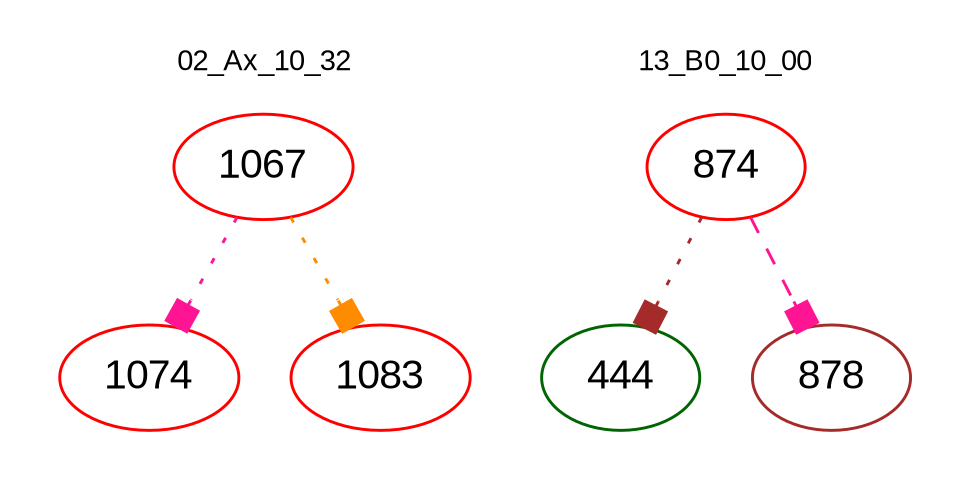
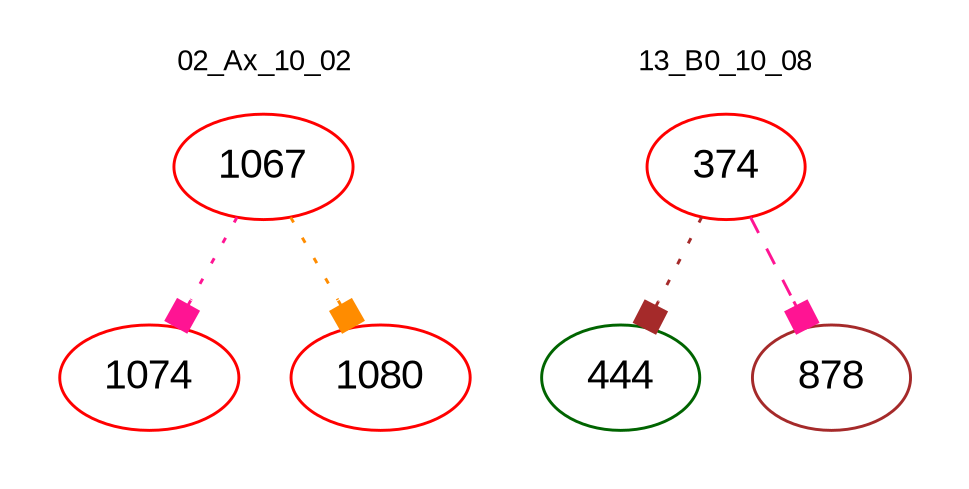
  digraph {
    fontname="Liberation Sans"
    node [color=red fontname="Liberation Sans"]
    edge [arrowhead=box color=deeppink fontname="Liberation Sans" style=dotted]
    n1 [label=1067]
    n2 [label=1074]
-   n3 [label=1083]
-   n4 [label=874]
+   n3 [label=1080]
+   n4 [label=374]
    n5 [color=darkgreen label=444]
    n6 [color=brown label=878]
    subgraph cluster_1 {
      color=white
      fontsize=10
-     label="02_Ax_10_32"
+     label="02_Ax_10_02"
      n1
      n2
      n3
    }
    subgraph cluster_2 {
      color=white
      fontsize=10
-     label="13_B0_10_00"
+     label="13_B0_10_08"
      n4
      n5
      n6
    }
    n1 -> n2
    n1 -> n3 [color=darkorange]
    n4 -> n5 [color=brown]
    n4 -> n6 [style=dashed]
  }
